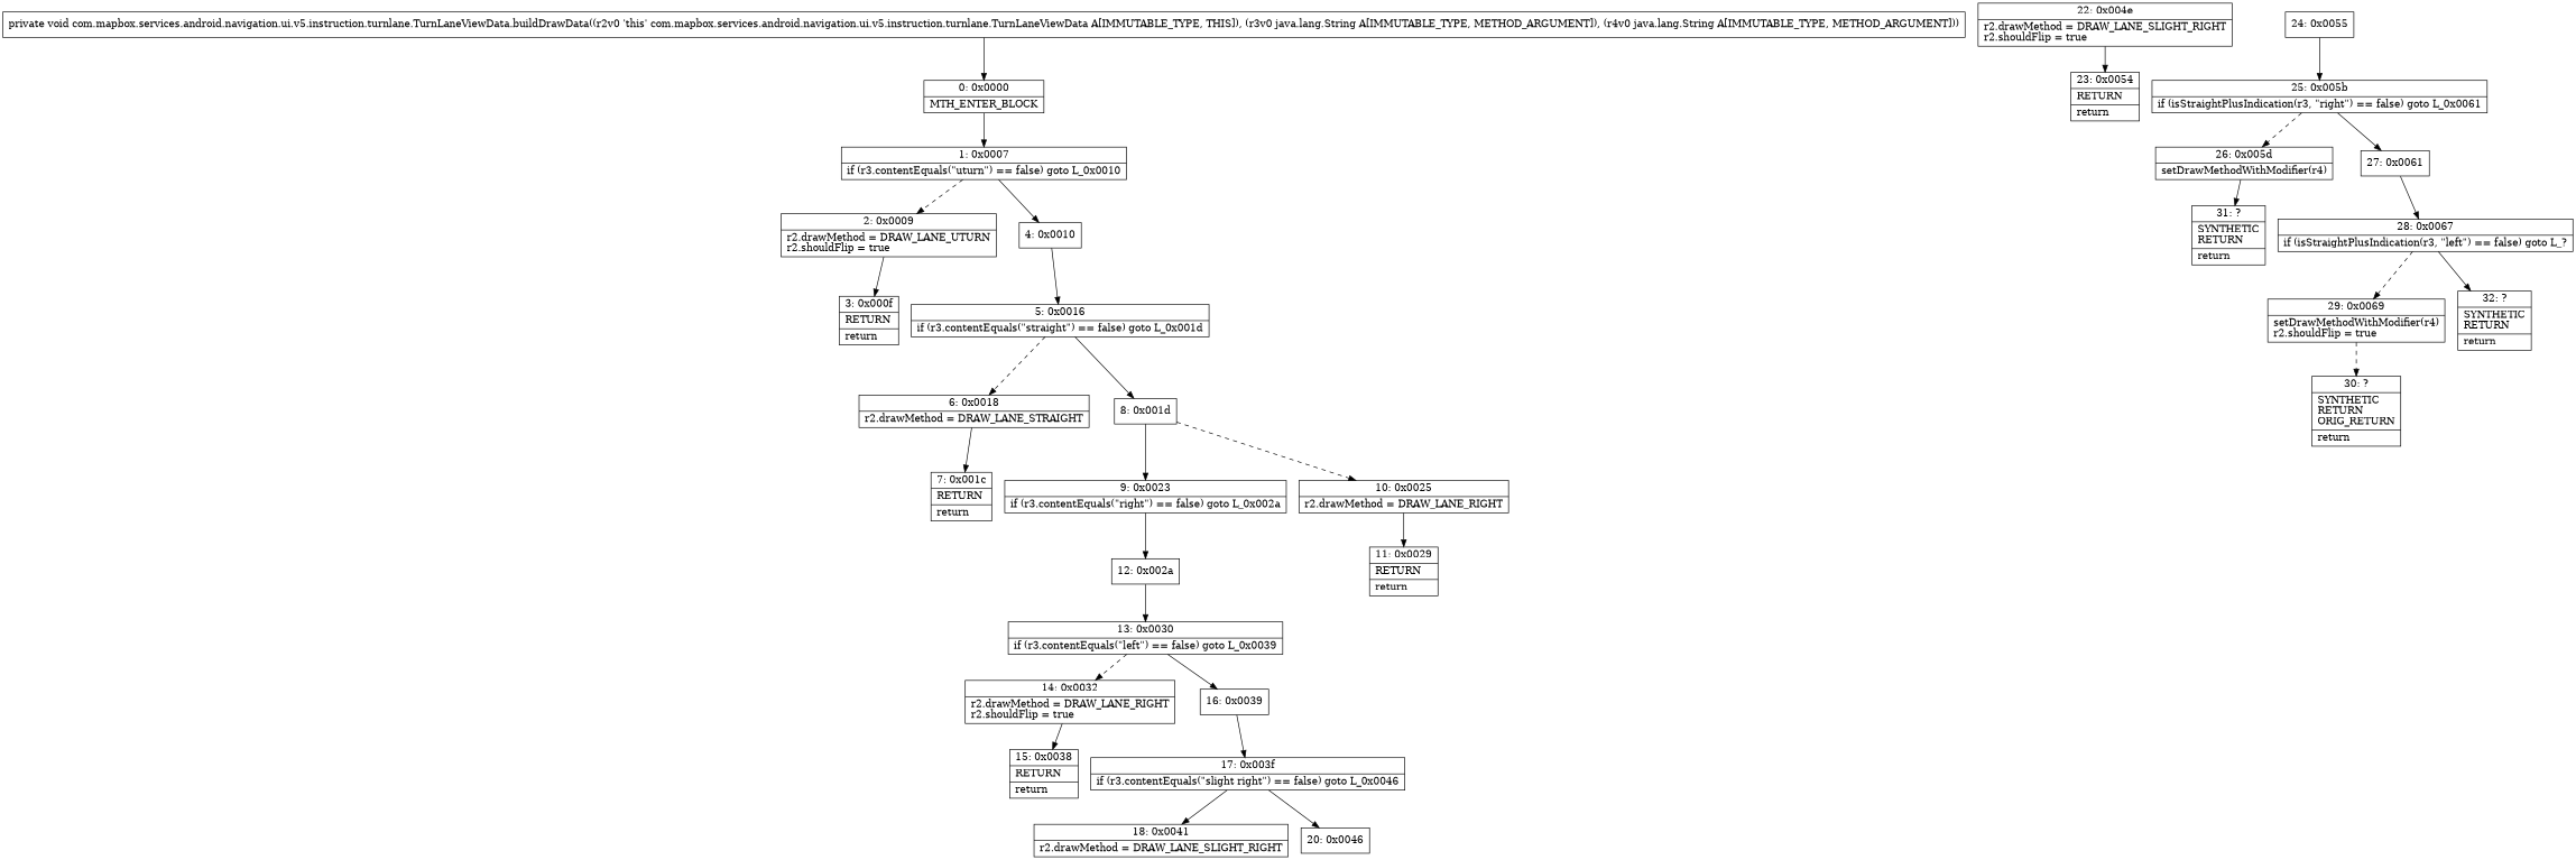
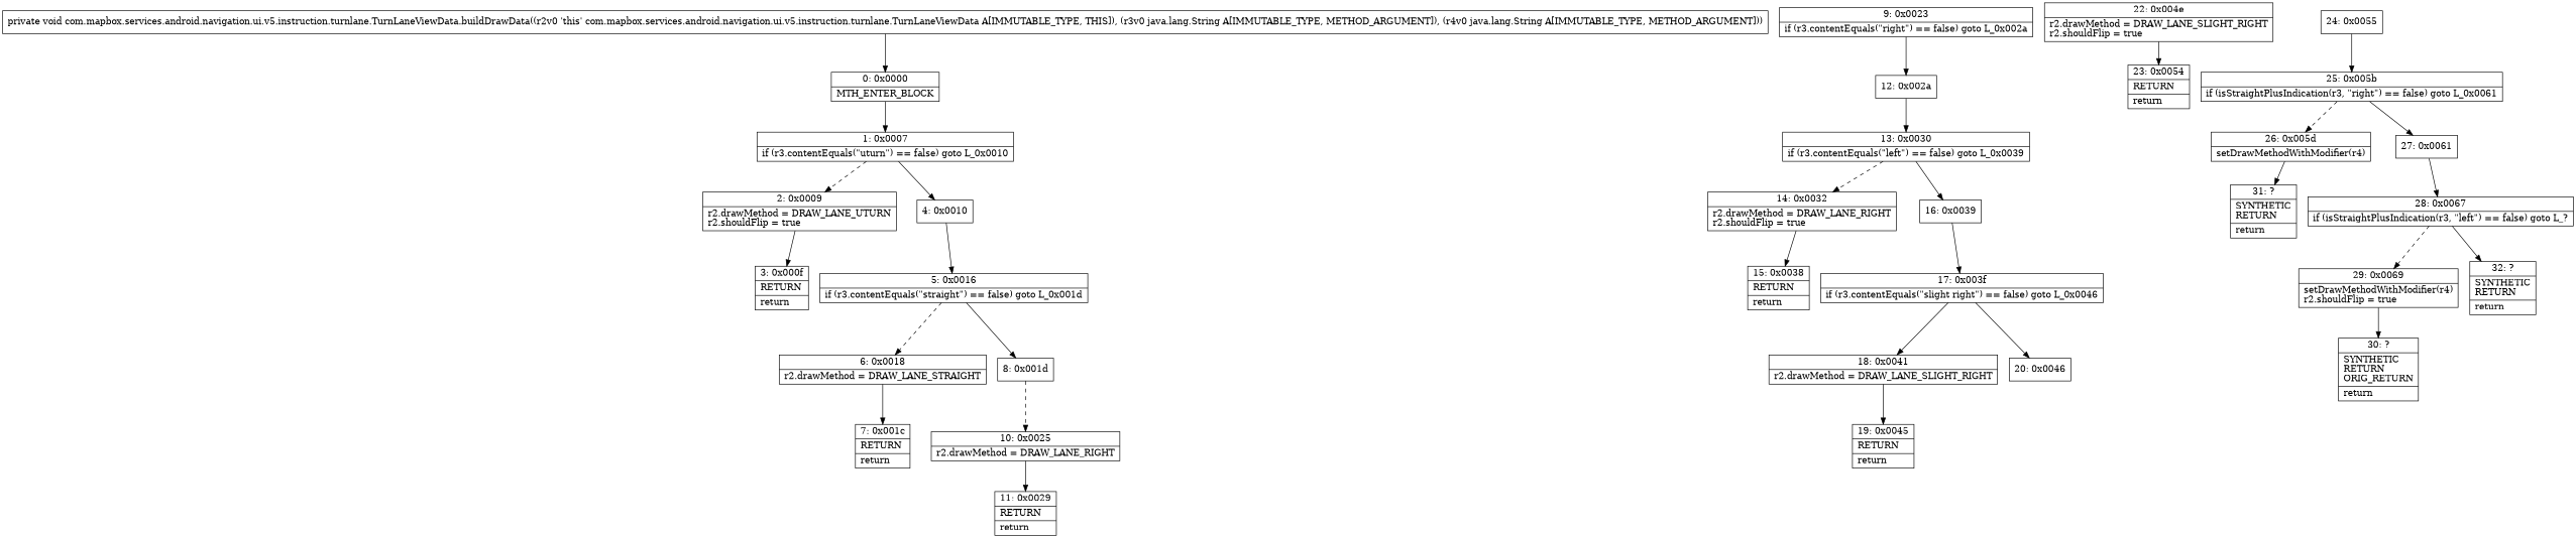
  digraph {
    node [shape=record]
    n1 [label="{0\:\ 0x0000|MTH_ENTER_BLOCK\l}"]
    n2 [label="{1\:\ 0x0007|if (r3.contentEquals(\"uturn\") == false) goto L_0x0010\l}"]
    n3 [label="{2\:\ 0x0009|r2.drawMethod = DRAW_LANE_UTURN\lr2.shouldFlip = true\l}"]
    n4 [label="{4\:\ 0x0010}"]
    n5 [label="{3\:\ 0x000f|RETURN\l|return\l}"]
    n6 [label="{5\:\ 0x0016|if (r3.contentEquals(\"straight\") == false) goto L_0x001d\l}"]
    n7 [label="{6\:\ 0x0018|r2.drawMethod = DRAW_LANE_STRAIGHT\l}"]
    n8 [label="{8\:\ 0x001d}"]
    n9 [label="{7\:\ 0x001c|RETURN\l|return\l}"]
    n10 [label="{9\:\ 0x0023|if (r3.contentEquals(\"right\") == false) goto L_0x002a\l}"]
    n11 [label="{10\:\ 0x0025|r2.drawMethod = DRAW_LANE_RIGHT\l}"]
    n12 [label="{12\:\ 0x002a}"]
    n13 [label="{11\:\ 0x0029|RETURN\l|return\l}"]
    n14 [label="{13\:\ 0x0030|if (r3.contentEquals(\"left\") == false) goto L_0x0039\l}"]
    n15 [label="{14\:\ 0x0032|r2.drawMethod = DRAW_LANE_RIGHT\lr2.shouldFlip = true\l}"]
    n16 [label="{16\:\ 0x0039}"]
    n17 [label="{15\:\ 0x0038|RETURN\l|return\l}"]
    n18 [label="{17\:\ 0x003f|if (r3.contentEquals(\"slight right\") == false) goto L_0x0046\l}"]
    n19 [label="{18\:\ 0x0041|r2.drawMethod = DRAW_LANE_SLIGHT_RIGHT\l}"]
    n20 [label="{20\:\ 0x0046}"]
+   n21 [label="{19\:\ 0x0045|RETURN\l|return\l}"]
    n22 [label="{22\:\ 0x004e|r2.drawMethod = DRAW_LANE_SLIGHT_RIGHT\lr2.shouldFlip = true\l}"]
    n23 [label="{23\:\ 0x0054|RETURN\l|return\l}"]
    n24 [label="{24\:\ 0x0055}"]
    n25 [label="{25\:\ 0x005b|if (isStraightPlusIndication(r3, \"right\") == false) goto L_0x0061\l}"]
    n26 [label="{26\:\ 0x005d|setDrawMethodWithModifier(r4)\l}"]
    n27 [label="{27\:\ 0x0061}"]
    n28 [label="{31\:\ ?|SYNTHETIC\lRETURN\l|return\l}"]
    n29 [label="{28\:\ 0x0067|if (isStraightPlusIndication(r3, \"left\") == false) goto L_?\l}"]
    n30 [label="{29\:\ 0x0069|setDrawMethodWithModifier(r4)\lr2.shouldFlip = true\l}"]
    n31 [label="{32\:\ ?|SYNTHETIC\lRETURN\l|return\l}"]
    n32 [label="{30\:\ ?|SYNTHETIC\lRETURN\lORIG_RETURN\l|return\l}"]
    n33 [label="{private void com.mapbox.services.android.navigation.ui.v5.instruction.turnlane.TurnLaneViewData.buildDrawData((r2v0 'this' com.mapbox.services.android.navigation.ui.v5.instruction.turnlane.TurnLaneViewData A[IMMUTABLE_TYPE, THIS]), (r3v0 java.lang.String A[IMMUTABLE_TYPE, METHOD_ARGUMENT]), (r4v0 java.lang.String A[IMMUTABLE_TYPE, METHOD_ARGUMENT])) }"]
    n1 -> n2
    n2 -> n3 [style=dashed]
    n2 -> n4
    n3 -> n5
    n4 -> n6
    n6 -> n7 [style=dashed]
    n6 -> n8
    n7 -> n9
-   n8 -> n10
    n8 -> n11 [style=dashed]
    n10 -> n12
    n11 -> n13
    n12 -> n14
    n14 -> n15 [style=dashed]
    n14 -> n16
    n15 -> n17
    n16 -> n18
    n18 -> n19 [style=solid]
    n18 -> n20
+   n19 -> n21
    n22 -> n23
    n24 -> n25
    n25 -> n26 [style=dashed]
    n25 -> n27
    n26 -> n28
    n27 -> n29
    n29 -> n30 [style=dashed]
    n29 -> n31
-   n30 -> n32 [style=dashed]
+   n30 -> n32
    n33 -> n1
  }
